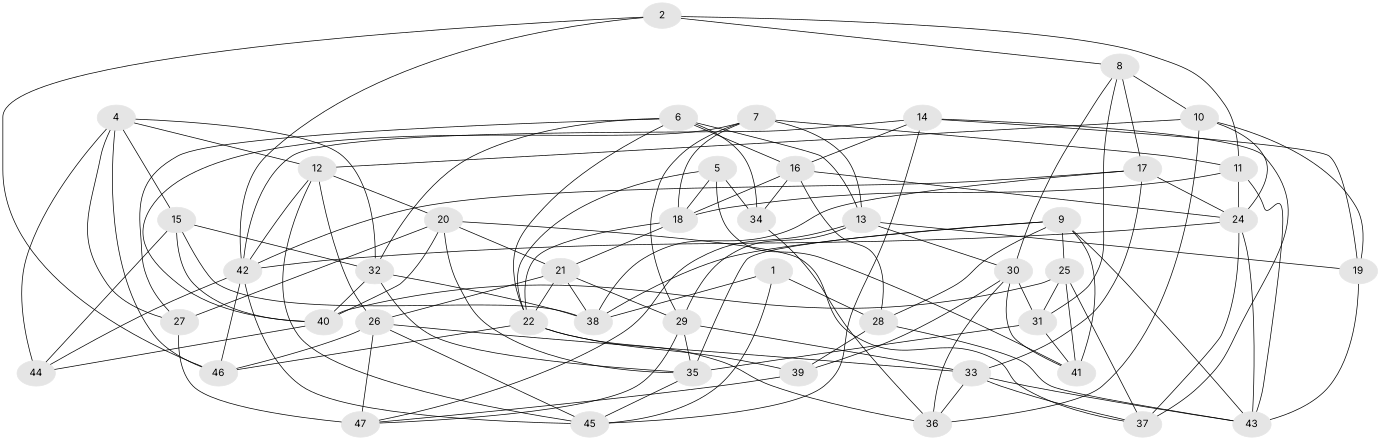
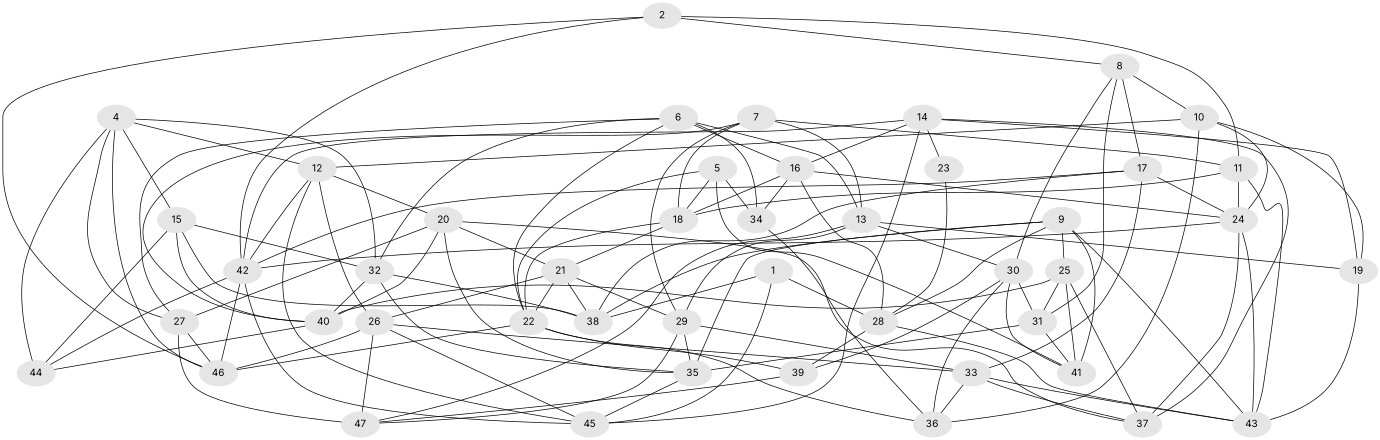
  graph {
    fontname=Inter
    node [color=gray90 fontname=Inter style=filled]
    edge [fontname=Inter weight=1.0]
    1
    28
    38
    45
    43
    39
    2
    8
    11
    42
    46
    10
    17
    30
    31
    18
    24
    44
    12
    19
    36
    15
    40
    32
    4
    27
    20
    26
    47
    35
    5
    22
    34
    41
    21
    6
    13
    16
    29
    7
    33
    9
    25
    37
    14
+   23
    1 -- 28
    1 -- 38
    1 -- 45
    28 -- 43
    28 -- 39
    39 -- 47
    2 -- 8
    2 -- 11
    2 -- 42
    2 -- 46
    8 -- 10
    8 -- 17 [weight=2.0]
    8 -- 30
    8 -- 31
    11 -- 43
    11 -- 18
    11 -- 24
    42 -- 45
    42 -- 46
    42 -- 44
    10 -- 24
    10 -- 12
    10 -- 19
    10 -- 36
    17 -- 38
    17 -- 42
    17 -- 24
    17 -- 33
    30 -- 39
    30 -- 31
    30 -- 36 [weight=3.0]
    30 -- 41
    31 -- 35
    31 -- 41 [weight=2.0]
    18 -- 22
    18 -- 21
    24 -- 43
    24 -- 42
    24 -- 37
    12 -- 45
    12 -- 42
    12 -- 20
    12 -- 26
    19 -- 43
    15 -- 38
    15 -- 44
    15 -- 40
    15 -- 32
    40 -- 44
    32 -- 38
    32 -- 40
    32 -- 35
    4 -- 46
    4 -- 44
    4 -- 12
    4 -- 15
    4 -- 32
    4 -- 27
+   27 -- 46
    27 -- 47 [weight=2.0]
    20 -- 40
    20 -- 27
    20 -- 35
    20 -- 21
    20 -- 37
    26 -- 45
    26 -- 46
    26 -- 47
    26 -- 33
    35 -- 45
    5 -- 18
    5 -- 22
    5 -- 34
    5 -- 41
    22 -- 39
    22 -- 46
    22 -- 36 [weight=2.0]
    34 -- 36
    21 -- 38
    21 -- 26
    21 -- 22
    21 -- 29
    6 -- 32
    6 -- 27
    6 -- 22
    6 -- 34
    6 -- 13
    6 -- 16
    13 -- 30
    13 -- 19
    13 -- 47
    13 -- 29
    16 -- 28
    16 -- 18
    16 -- 24
    16 -- 34
    29 -- 47
    29 -- 35
    29 -- 33
    7 -- 11 [weight=2.0]
    7 -- 18
    7 -- 40
    7 -- 13
    7 -- 29
    33 -- 43
    33 -- 36
    33 -- 37
    9 -- 28
    9 -- 38
    9 -- 43
    9 -- 35
    9 -- 41
    9 -- 25
    25 -- 31
    25 -- 40
    25 -- 41
    25 -- 37 [weight=2.0]
    14 -- 45
    14 -- 42
    14 -- 19
    14 -- 16
    14 -- 37
+   14 -- 23
+   23 -- 28
  }
